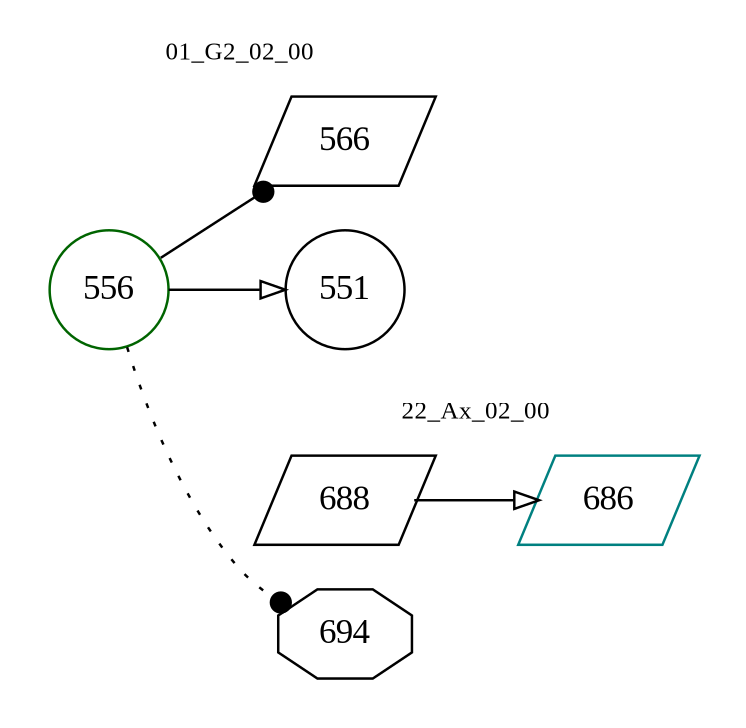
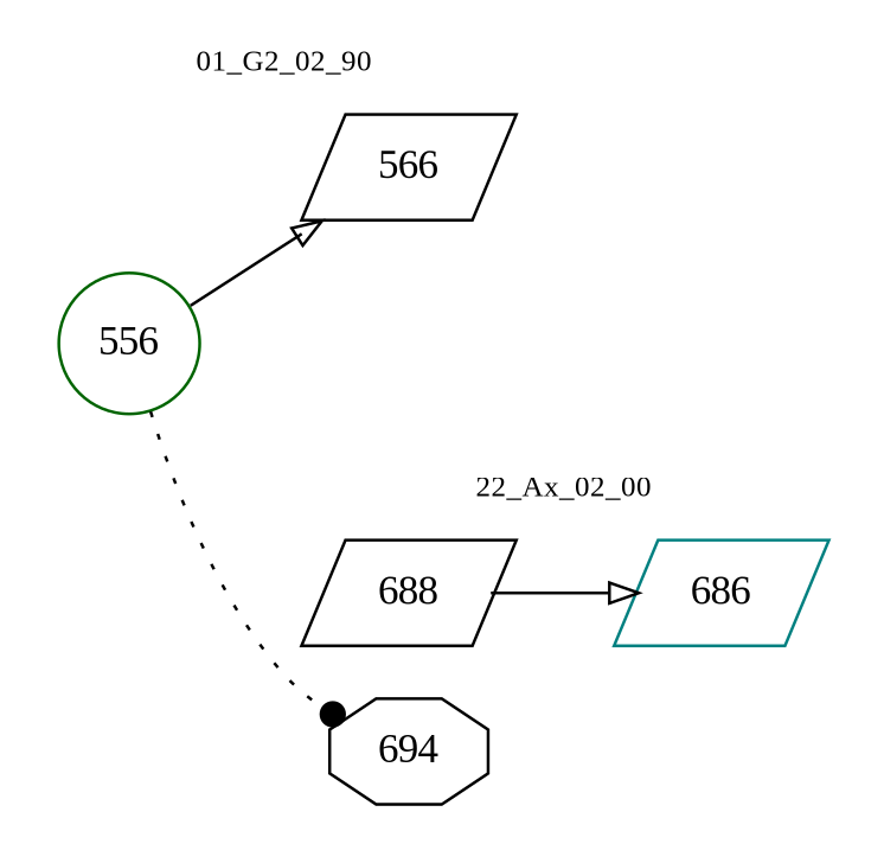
  digraph {
    fontname="Liberation Serif"
    rankdir=LR
    node [color=black fontname="Liberation Serif" shape=parallelogram]
    edge [arrowhead=onormal color=black fontname="Liberation Serif" style=solid]
    n1 [label=688]
    n2 [color=teal label=686]
    n3 [label=694 shape=octagon]
    n4 [color=darkgreen label=556 shape=circle]
-   n5 [label=551 shape=circle]
    n6 [label=566]
    subgraph cluster_1 {
      color=white
      fontsize=10
      label="22_Ax_02_00"
      n1
      n2
      n3
    }
    subgraph cluster_2 {
      color=white
      fontsize=10
-     label="01_G2_02_00"
+     label="01_G2_02_90"
      n4
-     n5
      n6
    }
    n1 -> n2
    n4 -> n3 [arrowhead=dot style=dotted]
-   n4 -> n5
-   n4 -> n6 [arrowhead=dot]
+   n4 -> n6
  }
